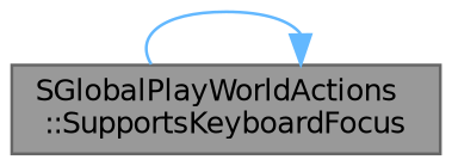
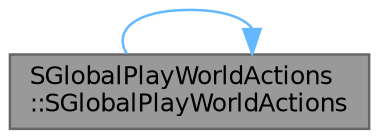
  digraph {
    rankdir=RL
-   n1 [color=gray40 fillcolor=grey60 fontcolor=black fontname=Helvetica fontsize=10 height=0.2 label="SGlobalPlayWorldActions\l::SupportsKeyboardFocus" shape=box style=filled width=0.4]
+   n1 [color=gray40 fillcolor=grey60 fontcolor=black fontname=Helvetica fontsize=10 height=0.2 label="SGlobalPlayWorldActions\l::SGlobalPlayWorldActions" shape=box style=filled width=0.4]
    n1 -> n1 [color=steelblue1 dir=back fontname=Helvetica fontsize=10 labelfontname=Helvetica labelfontsize=10 style=solid]
  }
